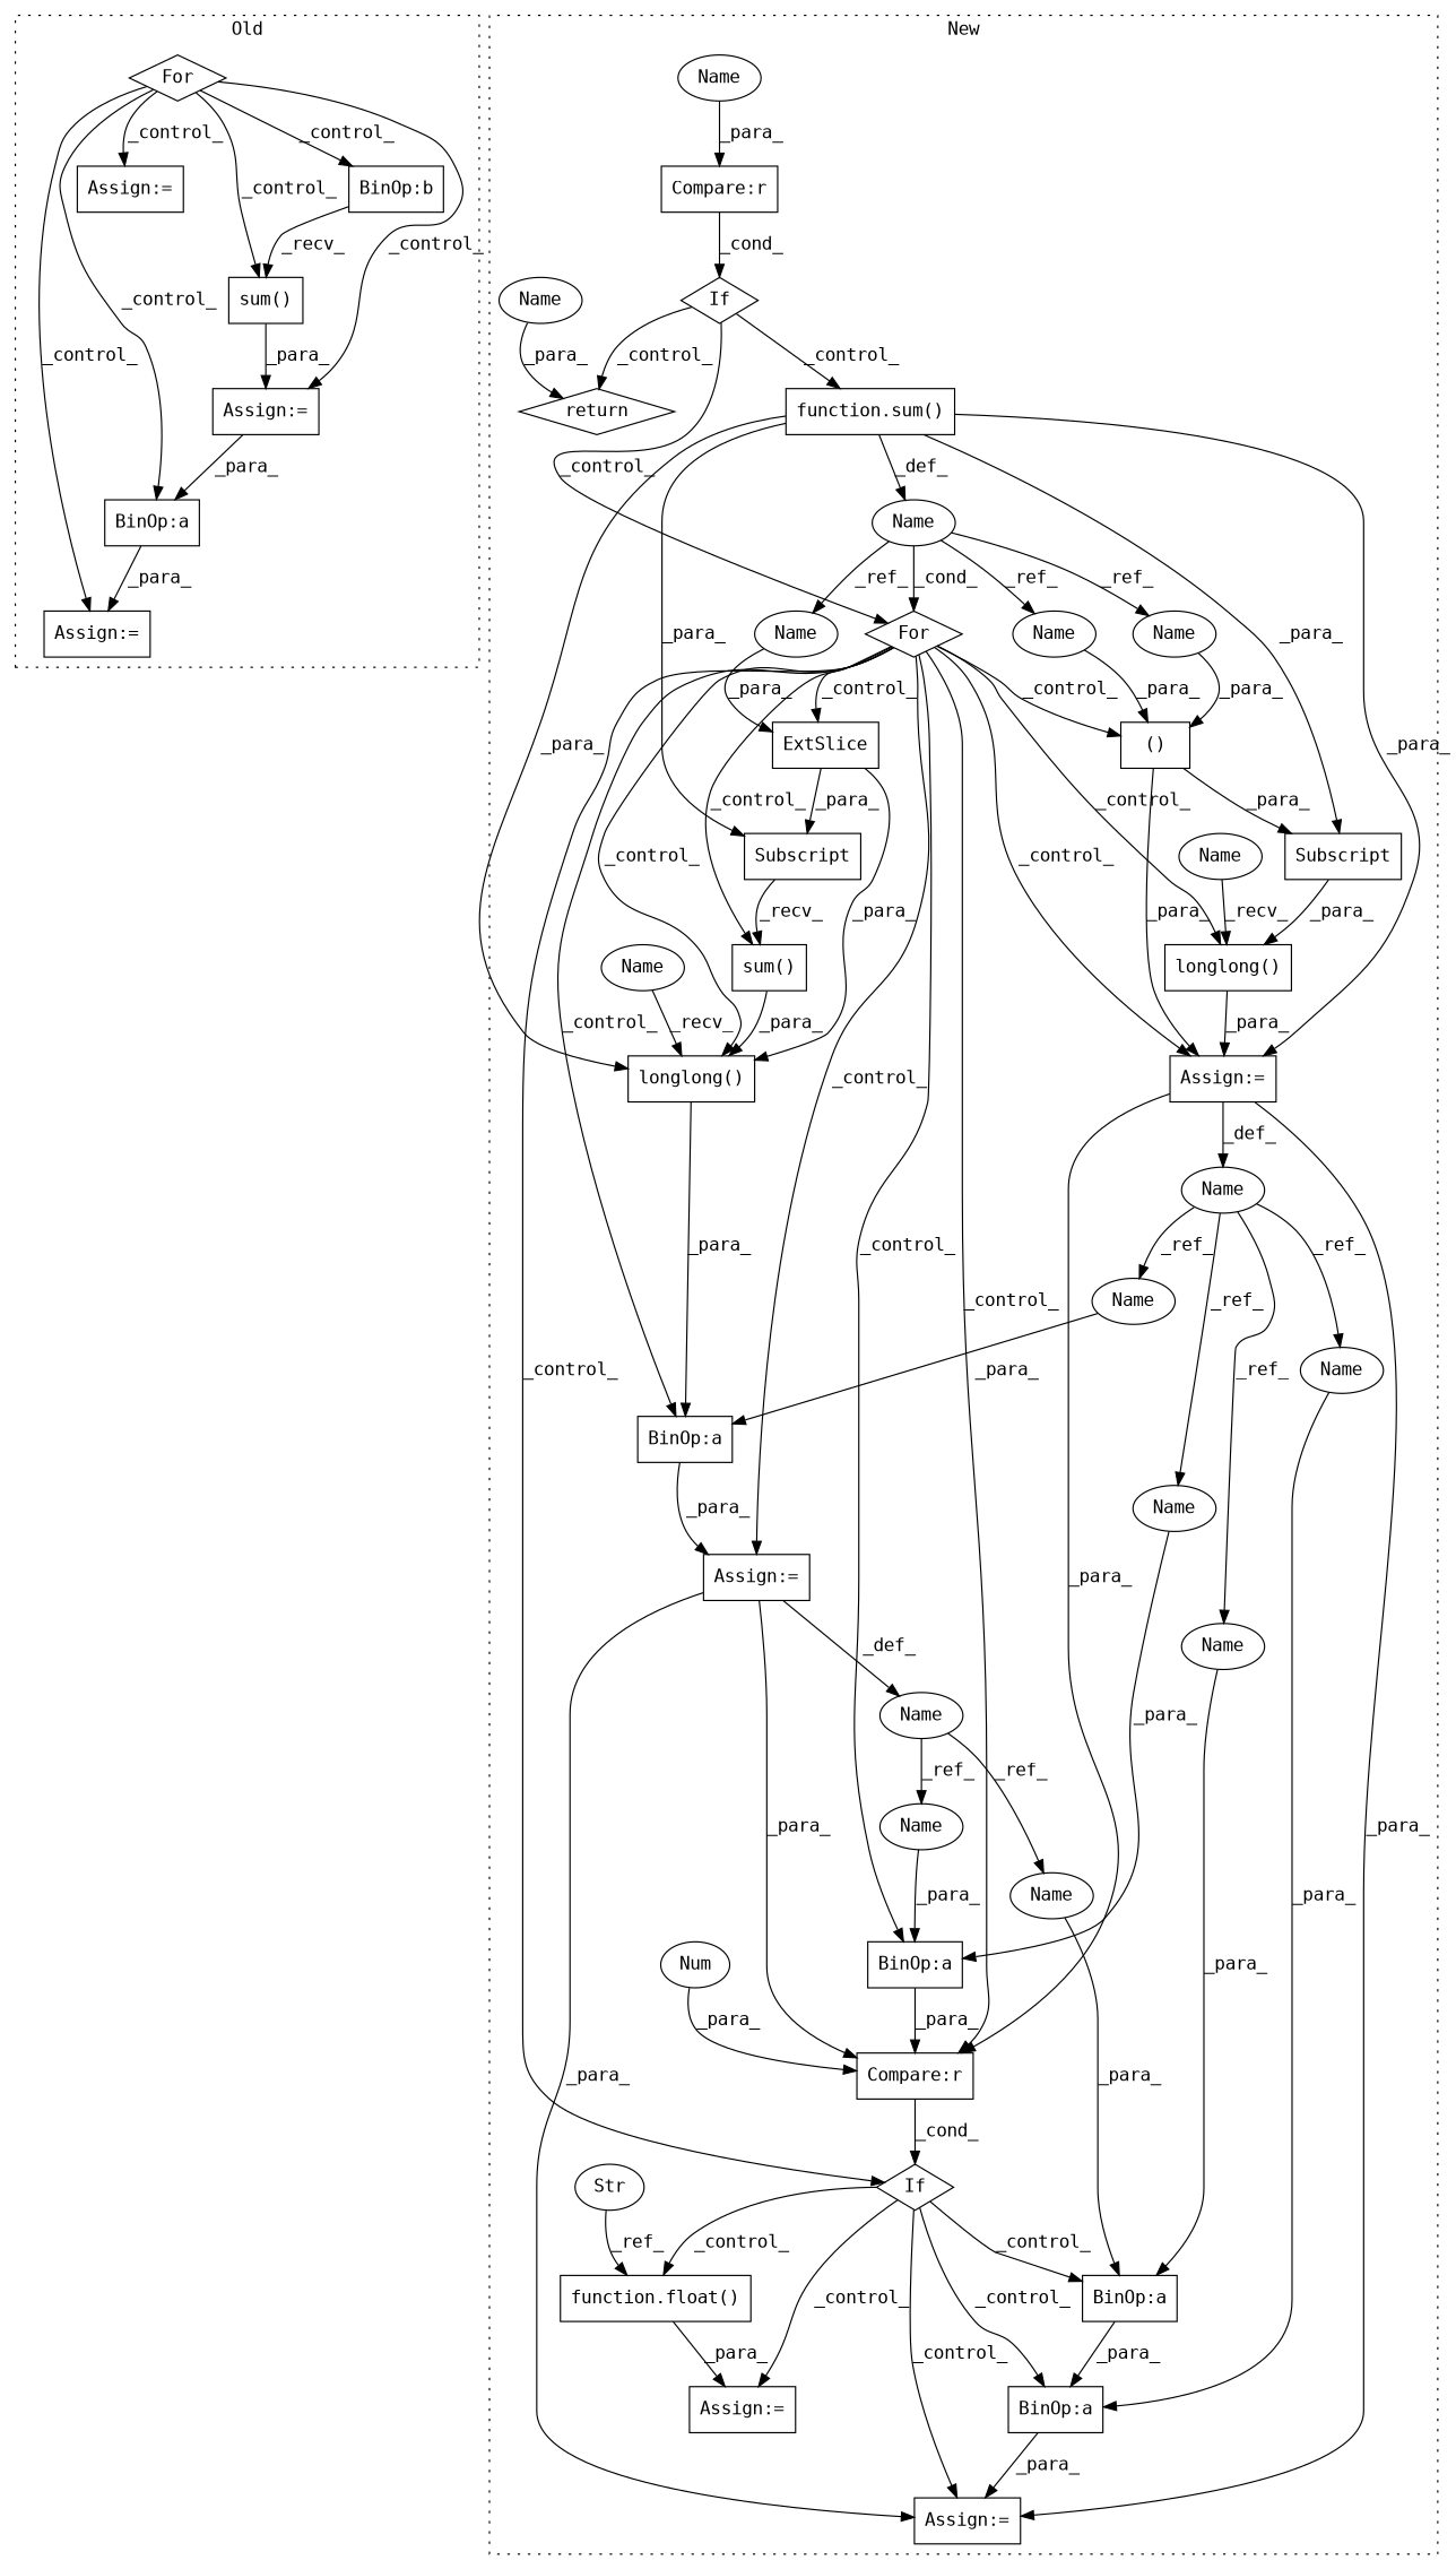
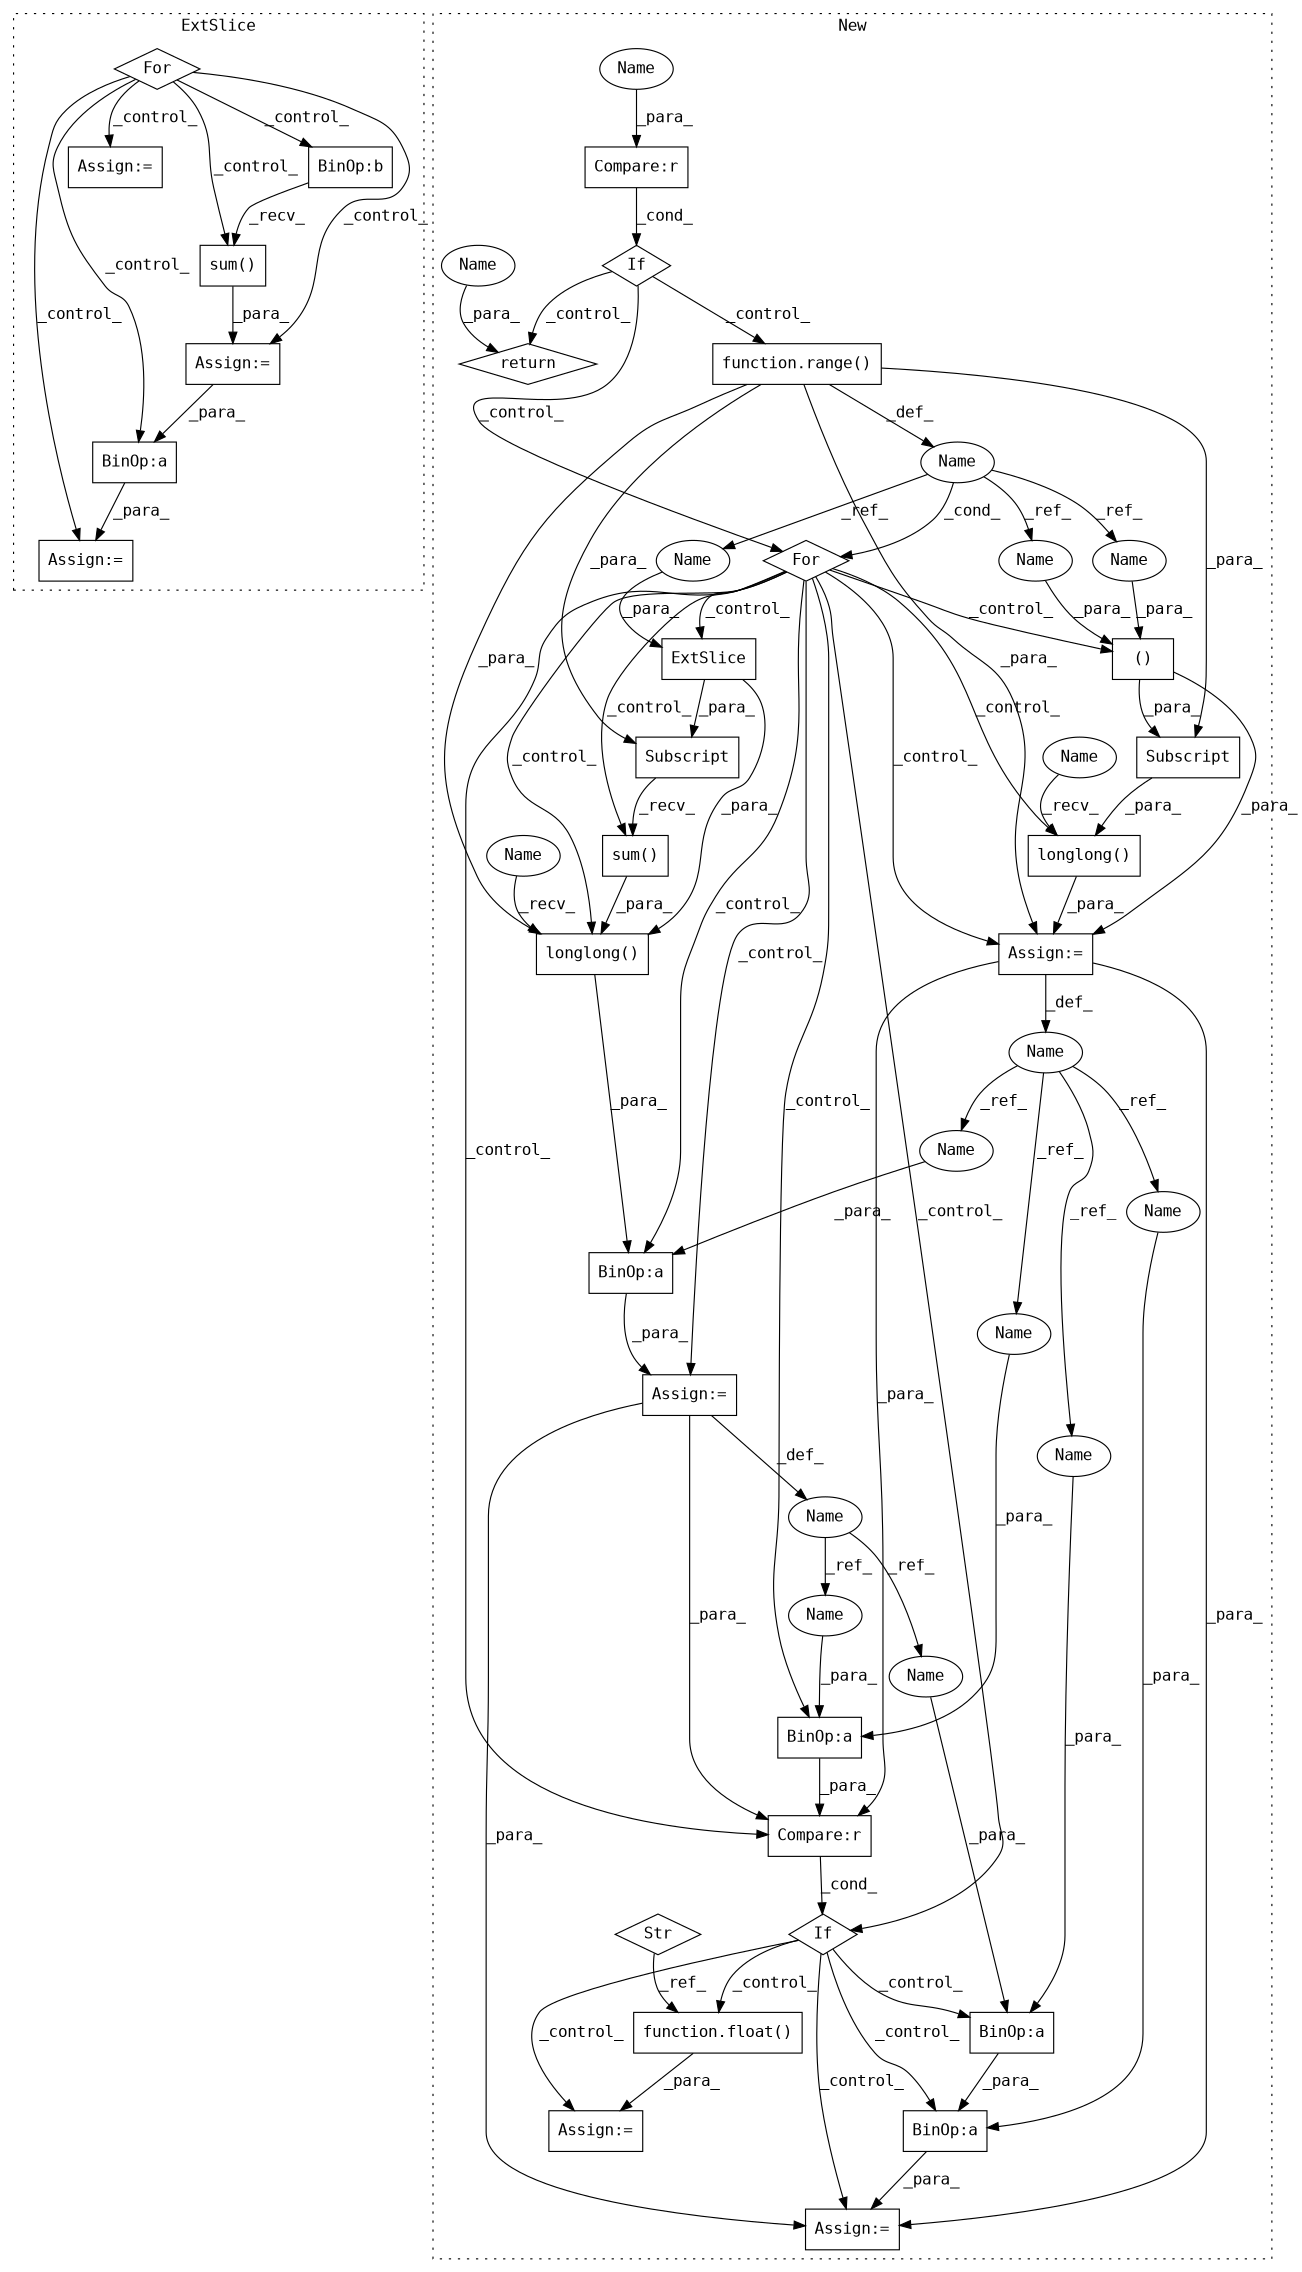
  digraph {
    fontname="DejaVu Sans Mono"
    node [a=87 fontname="DejaVu Sans Mono" l=3 s=2335 shape=box]
    edge [fontname="DejaVu Sans Mono"]
    n1 [a=107 l="4,14" label=For s="2902,2933" shape=diamond]
    n2 [a=68 label="Assign:=" s=3124]
    n3 [a=82 label="BinOp:a" s=3130]
    n4 [a=68 l=4 label="Assign:=" s=3192]
    n5 [a=75 l=39 label="sum()" s=3040]
    n6 [a=82 label="BinOp:b" s=3050]
    n7 [a=68 label="Assign:=" s=3037]
    n8 [a=85 l=4 label=ExtSlice]
    n9 [a=63 l="31,0" label=Subscript s="2335,0"]
    n10 [l=5 label=Name s=2133 shape=ellipse]
    n11 [a=107 l="4,14" label=For s="2129,2165" shape=diamond]
-   n12 [a=75 l="6,1" label="function.sum()" s="2142,2164"]
+   n12 [a=75 l="6,1" label="function.range()" s="2142,2164"]
    n13 [a=68 label="Assign:=" s=2320]
    n14 [a=54 l=7 label="()" s=2223]
    n15 [a=96 label=If s=2044 shape=diamond]
    n16 [a=82 l=4 label="BinOp:a" s=2492]
    n17 [a=75 l=37 label="sum()"]
    n18 [a=96 label=If s=2392 shape=diamond]
    n19 [a=75 l="12,1" label="longlong()" s="2323,2372"]
    n20 [a=75 l="12,1" label="longlong()" s="2184,2231"]
    n21 [a=82 label="BinOp:a" s=2499]
    n22 [l=2 label=Name s=2179 shape=ellipse]
    n23 [a=82 label="BinOp:a" s=2397]
    n24 [l=2 label=Name s=2318 shape=ellipse]
    n25 [a=82 label="BinOp:a" s=2373]
    n26 [a=63 l="35,0" label=Subscript s="2196,0"]
    n27 [a=40 l=29 label="Compare:r" s=2047]
    n28 [a=93 l=7 label=return s=2090 shape=diamond]
    n29 [a=40 l=17 label="Compare:r" s=2395]
-   n30 [a=76 l=1 label=Num s=2411 shape=ellipse]
    n31 [a=75 l="6,1" label="function.float()" s="2436,2447"]
-   n32 [a=66 l=5 label=Str s=2442 shape=ellipse]
+   n32 [a=66 l=5 label=Str s=2442 shape=diamond]
    n33 [a=68 label="Assign:=" s=2486]
    n34 [a=68 label="Assign:=" s=2181]
    n35 [a=68 label="Assign:=" s=2433]
    n36 [l=2 label=Name s=2490 shape=ellipse]
    n37 [l=2 label=Name s=2376 shape=ellipse]
    n38 [l=2 label=Name s=2395 shape=ellipse]
    n39 [l=2 label=Name s=2497 shape=ellipse]
    n40 [l=4 label=Name s=2072 shape=ellipse]
    n41 [l=4 label=Name s=2097 shape=ellipse]
    n42 [l=2 label=Name s=2400 shape=ellipse]
    n43 [l=2 label=Name s=2502 shape=ellipse]
    n44 [l=2 label=Name s=2323 shape=ellipse]
    n45 [l=2 label=Name s=2184 shape=ellipse]
    n46 [l=5 label=Name s=2225 shape=ellipse]
    n47 [l=5 label=Name s=2360 shape=ellipse]
    n48 [l=5 label=Name s=2218 shape=ellipse]
    subgraph cluster_1 {
-     label=Old
+     label=ExtSlice
      style=dotted
      n1
      n2
      n3
      n4
      n5
      n6
      n7
    }
    subgraph cluster_2 {
      label=New
      style=dotted
      n8
      n9
      n10
      n11
      n12
      n13
      n14
      n15
      n16
      n17
      n18
      n19
      n20
      n21
      n22
      n23
      n24
      n25
      n26
      n27
      n28
      n29
-     n30
      n31
      n32
      n33
      n34
      n35
      n36
      n37
      n38
      n39
      n40
      n41
      n42
      n43
      n44
      n45
      n46
      n47
      n48
    }
    n1 -> n2 [label=_control_]
    n1 -> n3 [label=_control_]
    n1 -> n4 [label=_control_]
    n1 -> n5 [label=_control_]
    n1 -> n6 [label=_control_]
    n1 -> n7 [label=_control_]
    n3 -> n2 [label=_para_]
    n5 -> n7 [label=_para_]
    n6 -> n5 [label=_recv_]
    n7 -> n3 [label=_para_]
    n8 -> n9 [label=_para_]
    n8 -> n19 [label=_para_]
    n9 -> n17 [label=_recv_]
    n10 -> n11 [label=_cond_]
    n10 -> n46 [label=_ref_]
    n10 -> n47 [label=_ref_]
    n10 -> n48 [label=_ref_]
    n11 -> n8 [label=_control_]
    n11 -> n13 [label=_control_]
    n11 -> n14 [label=_control_]
    n11 -> n17 [label=_control_]
    n11 -> n18 [label=_control_]
    n11 -> n19 [label=_control_]
    n11 -> n20 [label=_control_]
    n11 -> n23 [label=_control_]
    n11 -> n25 [label=_control_]
    n11 -> n29 [label=_control_]
    n11 -> n34 [label=_control_]
    n12 -> n9 [label=_para_]
    n12 -> n10 [label=_def_]
    n12 -> n19 [label=_para_]
    n12 -> n26 [label=_para_]
    n12 -> n34 [label=_para_]
    n13 -> n24 [label=_def_]
    n13 -> n29 [label=_para_]
    n13 -> n33 [label=_para_]
    n14 -> n26 [label=_para_]
    n14 -> n34 [label=_para_]
    n15 -> n11 [label=_control_]
    n15 -> n12 [label=_control_]
    n15 -> n28 [label=_control_]
    n16 -> n33 [label=_para_]
    n17 -> n19 [label=_para_]
    n18 -> n16 [label=_control_]
    n18 -> n21 [label=_control_]
    n18 -> n31 [label=_control_]
    n18 -> n33 [label=_control_]
    n18 -> n35 [label=_control_]
    n19 -> n25 [label=_para_]
    n20 -> n34 [label=_para_]
    n21 -> n16 [label=_para_]
    n22 -> n36 [label=_ref_]
    n22 -> n37 [label=_ref_]
    n22 -> n38 [label=_ref_]
    n22 -> n39 [label=_ref_]
    n23 -> n29 [label=_para_]
    n24 -> n42 [label=_ref_]
    n24 -> n43 [label=_ref_]
    n25 -> n13 [label=_para_]
    n26 -> n20 [label=_para_]
    n27 -> n15 [label=_cond_]
    n29 -> n18 [label=_cond_]
-   n30 -> n29 [label=_para_]
    n31 -> n35 [label=_para_]
    n32 -> n31 [label=_ref_]
    n34 -> n22 [label=_def_]
    n34 -> n29 [label=_para_]
    n34 -> n33 [label=_para_]
    n36 -> n16 [label=_para_]
    n37 -> n25 [label=_para_]
    n38 -> n23 [label=_para_]
    n39 -> n21 [label=_para_]
    n40 -> n27 [label=_para_]
    n41 -> n28 [label=_para_]
    n42 -> n23 [label=_para_]
    n43 -> n21 [label=_para_]
    n44 -> n19 [label=_recv_]
    n45 -> n20 [label=_recv_]
    n46 -> n14 [label=_para_]
    n47 -> n8 [label=_para_]
    n48 -> n14 [label=_para_]
  }
